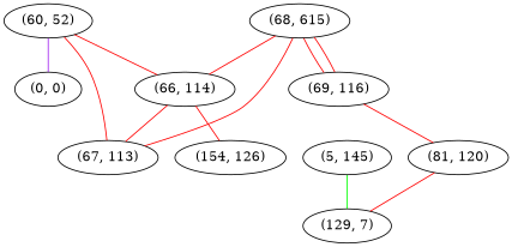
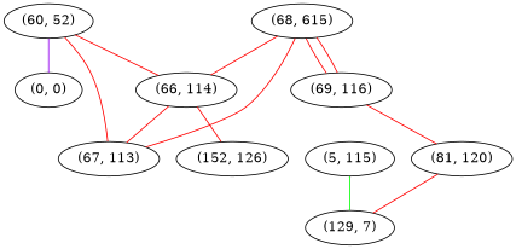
  graph {
    edge [color=red weight=1]
    n1 [label="(60, 52)"]
    "(0, 0)"
    "(66, 114)"
    "(67, 113)"
-   "(154, 126)"
+   "(154, 126)" [label="(152, 126)"]
    n6 [label="(68, 615)"]
    "(69, 116)"
    "(81, 120)"
    "(129, 7)"
-   "(5, 115)" [label="(5, 145)"]
+   "(5, 115)"
    n1 -- "(0, 0)" [color=purple weight=4]
    n1 -- "(66, 114)"
    n1 -- "(67, 113)"
    "(66, 114)" -- "(67, 113)"
    "(66, 114)" -- "(154, 126)"
    n6 -- "(66, 114)"
    n6 -- "(67, 113)"
    n6 -- "(69, 116)"
    n6 -- "(69, 116)"
    "(69, 116)" -- "(81, 120)"
    "(81, 120)" -- "(129, 7)"
    "(5, 115)" -- "(129, 7)" [color=green weight=2]
  }
